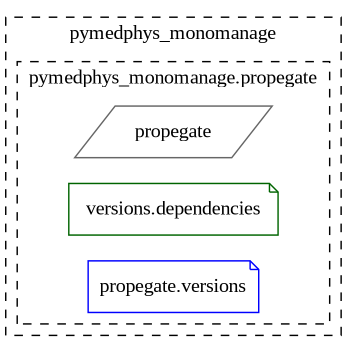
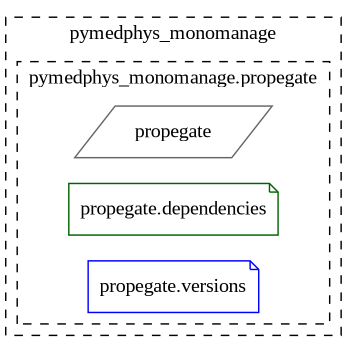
  strict digraph {
    rankdir=LR
    fontname="Liberation Serif"
    node [shape=note fontname="Liberation Serif"]
    n1 [label=propegate color=gray40 shape=parallelogram]
-   n2 [label="versions.dependencies" color=darkgreen]
+   n2 [label="propegate.dependencies" color=darkgreen]
    n3 [label="propegate.versions" color=blue]
    subgraph cluster_1 {
      label=pymedphys_monomanage
      style=dashed
      subgraph cluster_2 {
        label="pymedphys_monomanage.propegate"
        style=dashed
        subgraph sub_3 {
          label="pymedphys_monomanage.propegate"
          rank=same
          style=dashed
          n1
          n2
          n3
        }
      }
    }
  }
